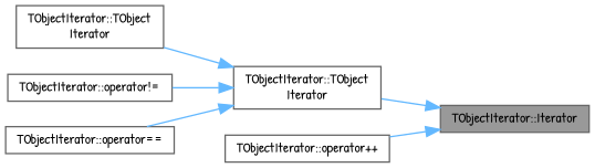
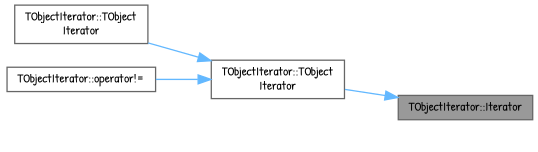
  digraph {
    fontname="Patrick Hand"
    rankdir=RL
    node [color=grey40 fillcolor=white fontname="Patrick Hand" fontsize=10 shape=box style=filled]
    edge [color=steelblue1 dir=back fontname="Patrick Hand" fontsize=10 labelfontname=Helvetica labelfontsize=10 style=solid]
    n1 [color=gray40 fillcolor=grey60 fontcolor=black height=0.2 label="TObjectIterator::Iterator" width=0.4]
    n2 [height=0.2 label="TObjectIterator::TObject\lIterator" width=0.4]
-   n3 [height=0.2 label="TObjectIterator::operator++" width=0.4]
    n4 [height=0.2 label="TObjectIterator::TObject\lIterator" width=0.4]
    n5 [height=0.2 label="TObjectIterator::operator!=" width=0.4]
-   n6 [height=0.2 label="TObjectIterator::operator==" width=0.4]
    n1 -> n2
-   n1 -> n3
    n2 -> n4
    n2 -> n5
-   n2 -> n6
  }
